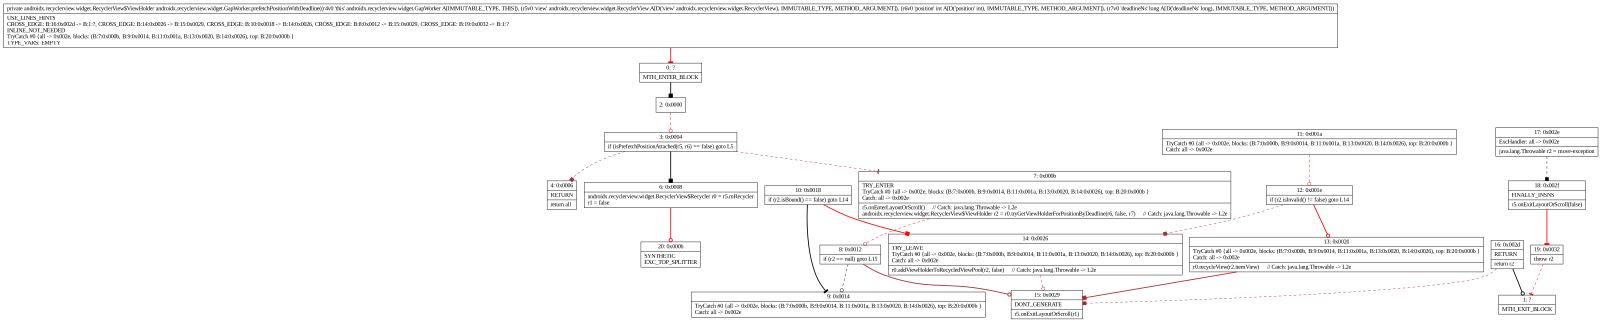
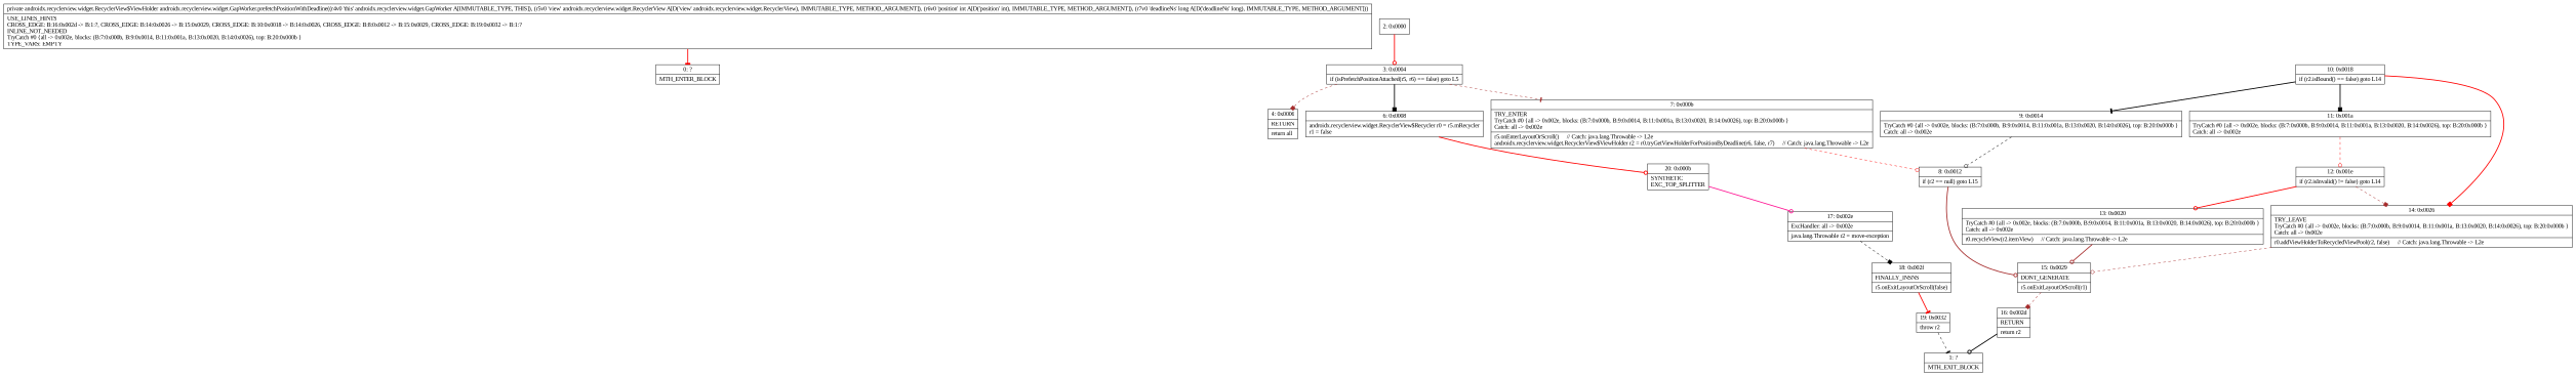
  digraph {
    fontname="Liberation Serif"
    node [fontname="Liberation Serif" shape=record]
    edge [arrowhead=odot color=red fontname="Liberation Serif" style=bold]
    n1 [label="{0\:\ ?|MTH_ENTER_BLOCK\l}"]
    n2 [label="{2\:\ 0x0000}"]
    n3 [label="{3\:\ 0x0004|if (isPrefetchPositionAttached(r5, r6) == false) goto L5\l}"]
    n4 [label="{4\:\ 0x0006|RETURN\l|return all\l}"]
    n5 [label="{6\:\ 0x0008|androidx.recyclerview.widget.RecyclerView$Recycler r0 = r5.mRecycler\lr1 = false\l}"]
    n6 [label="{7\:\ 0x000b|TRY_ENTER\lTryCatch #0 \{all \-\> 0x002e, blocks: (B:7:0x000b, B:9:0x0014, B:11:0x001a, B:13:0x0020, B:14:0x0026), top: B:20:0x000b \}\lCatch: all \-\> 0x002e\l|r5.onEnterLayoutOrScroll()     \/\/ Catch: java.lang.Throwable \-\> L2e\landroidx.recyclerview.widget.RecyclerView$ViewHolder r2 = r0.tryGetViewHolderForPositionByDeadline(r6, false, r7)     \/\/ Catch: java.lang.Throwable \-\> L2e\l}"]
    n7 [label="{20\:\ 0x000b|SYNTHETIC\lEXC_TOP_SPLITTER\l}"]
    n8 [label="{1\:\ ?|MTH_EXIT_BLOCK\l}"]
    n9 [label="{17\:\ 0x002e|ExcHandler: all \-\> 0x002e\l|java.lang.Throwable r2 = move\-exception\l}"]
    n10 [label="{8\:\ 0x0012|if (r2 == null) goto L15\l}"]
    n11 [label="{18\:\ 0x002f|FINALLY_INSNS\l|r5.onExitLayoutOrScroll(false)\l}"]
    n12 [label="{9\:\ 0x0014|TryCatch #0 \{all \-\> 0x002e, blocks: (B:7:0x000b, B:9:0x0014, B:11:0x001a, B:13:0x0020, B:14:0x0026), top: B:20:0x000b \}\lCatch: all \-\> 0x002e\l}"]
    n13 [label="{15\:\ 0x0029|DONT_GENERATE\l|r5.onExitLayoutOrScroll(r1)\l}"]
    n14 [label="{16\:\ 0x002d|RETURN\l|return r2\l}"]
    n15 [label="{10\:\ 0x0018|if (r2.isBound() == false) goto L14\l}"]
    n16 [label="{11\:\ 0x001a|TryCatch #0 \{all \-\> 0x002e, blocks: (B:7:0x000b, B:9:0x0014, B:11:0x001a, B:13:0x0020, B:14:0x0026), top: B:20:0x000b \}\lCatch: all \-\> 0x002e\l}"]
    n17 [label="{14\:\ 0x0026|TRY_LEAVE\lTryCatch #0 \{all \-\> 0x002e, blocks: (B:7:0x000b, B:9:0x0014, B:11:0x001a, B:13:0x0020, B:14:0x0026), top: B:20:0x000b \}\lCatch: all \-\> 0x002e\l|r0.addViewHolderToRecycledViewPool(r2, false)     \/\/ Catch: java.lang.Throwable \-\> L2e\l}"]
    n18 [label="{12\:\ 0x001e|if (r2.isInvalid() != false) goto L14\l}"]
    n19 [label="{13\:\ 0x0020|TryCatch #0 \{all \-\> 0x002e, blocks: (B:7:0x000b, B:9:0x0014, B:11:0x001a, B:13:0x0020, B:14:0x0026), top: B:20:0x000b \}\lCatch: all \-\> 0x002e\l|r0.recycleView(r2.itemView)     \/\/ Catch: java.lang.Throwable \-\> L2e\l}"]
    n20 [label="{19\:\ 0x0032|throw r2\l}"]
    n21 [label="{private androidx.recyclerview.widget.RecyclerView$ViewHolder androidx.recyclerview.widget.GapWorker.prefetchPositionWithDeadline((r4v0 'this' androidx.recyclerview.widget.GapWorker A[IMMUTABLE_TYPE, THIS]), (r5v0 'view' androidx.recyclerview.widget.RecyclerView A[D('view' androidx.recyclerview.widget.RecyclerView), IMMUTABLE_TYPE, METHOD_ARGUMENT]), (r6v0 'position' int A[D('position' int), IMMUTABLE_TYPE, METHOD_ARGUMENT]), (r7v0 'deadlineNs' long A[D('deadlineNs' long), IMMUTABLE_TYPE, METHOD_ARGUMENT]))  | USE_LINES_HINTS\lCROSS_EDGE: B:16:0x002d \-\> B:1:?, CROSS_EDGE: B:14:0x0026 \-\> B:15:0x0029, CROSS_EDGE: B:10:0x0018 \-\> B:14:0x0026, CROSS_EDGE: B:8:0x0012 \-\> B:15:0x0029, CROSS_EDGE: B:19:0x0032 \-\> B:1:?\lINLINE_NOT_NEEDED\lTryCatch #0 \{all \-\> 0x002e, blocks: (B:7:0x000b, B:9:0x0014, B:11:0x001a, B:13:0x0020, B:14:0x0026), top: B:20:0x000b \}\lTYPE_VARS: EMPTY\l}"]
-   n1 -> n2 [arrowhead=box color=black]
-   n2 -> n3 [style=dashed]
+   n2 -> n3
    n3 -> n4 [arrowhead=box color=brown style=dashed]
    n3 -> n5 [arrowhead=box color=black]
    n3 -> n6 [arrowhead=tee color=brown style=dashed]
    n5 -> n7
    n6 -> n10 [style=dashed]
+   n7 -> n9 [color=deeppink]
    n9 -> n11 [arrowhead=box color=black style=dashed]
-   n10 -> n12 [color=black style=dashed]
+   n12 -> n10 [color=black style=dashed]
    n10 -> n13 [color=brown]
    n11 -> n20 [arrowhead=tee]
-   n14 -> n13 [arrowhead=box color=brown style=dashed]
+   n13 -> n14 [arrowhead=box color=brown style=dashed]
    n14 -> n8 [color=black]
    n15 -> n12 [arrowhead=tee color=black]
+   n15 -> n16 [arrowhead=box color=black]
    n15 -> n17 [arrowhead=box]
    n16 -> n18 [style=dashed]
    n17 -> n13 [color=brown style=dashed]
    n18 -> n17 [arrowhead=box color=brown style=dashed]
    n18 -> n19
-   n19 -> n13 [arrowhead=box color=brown]
-   n20 -> n8 [arrowhead=tee style=dashed]
+   n19 -> n13 [color=brown]
+   n20 -> n8 [arrowhead=tee color=black style=dashed]
    n21 -> n1 [arrowhead=tee]
  }
